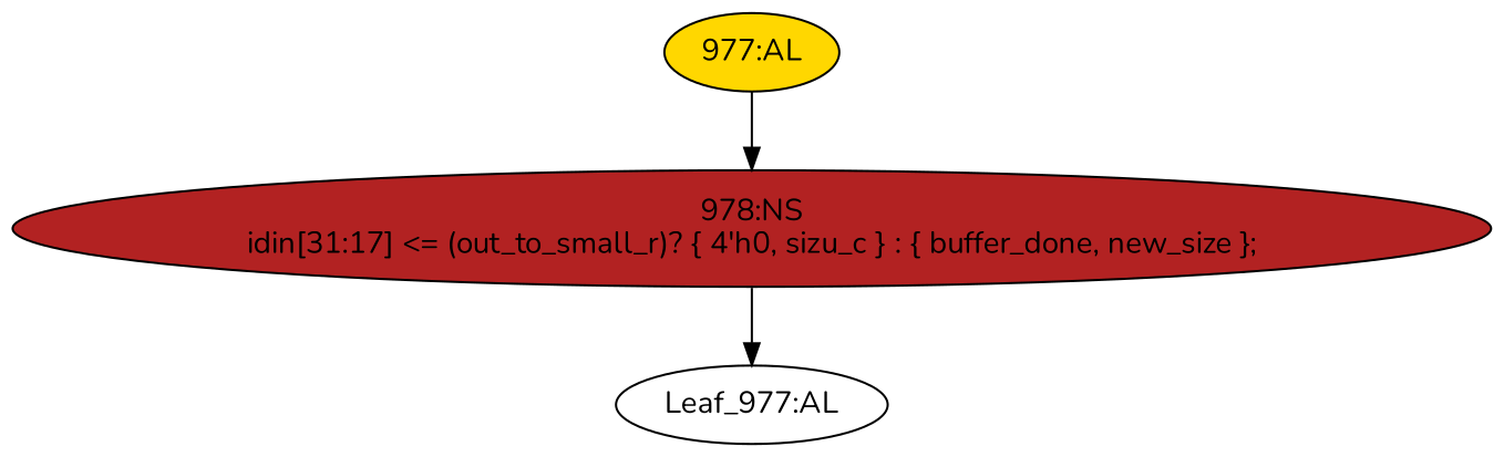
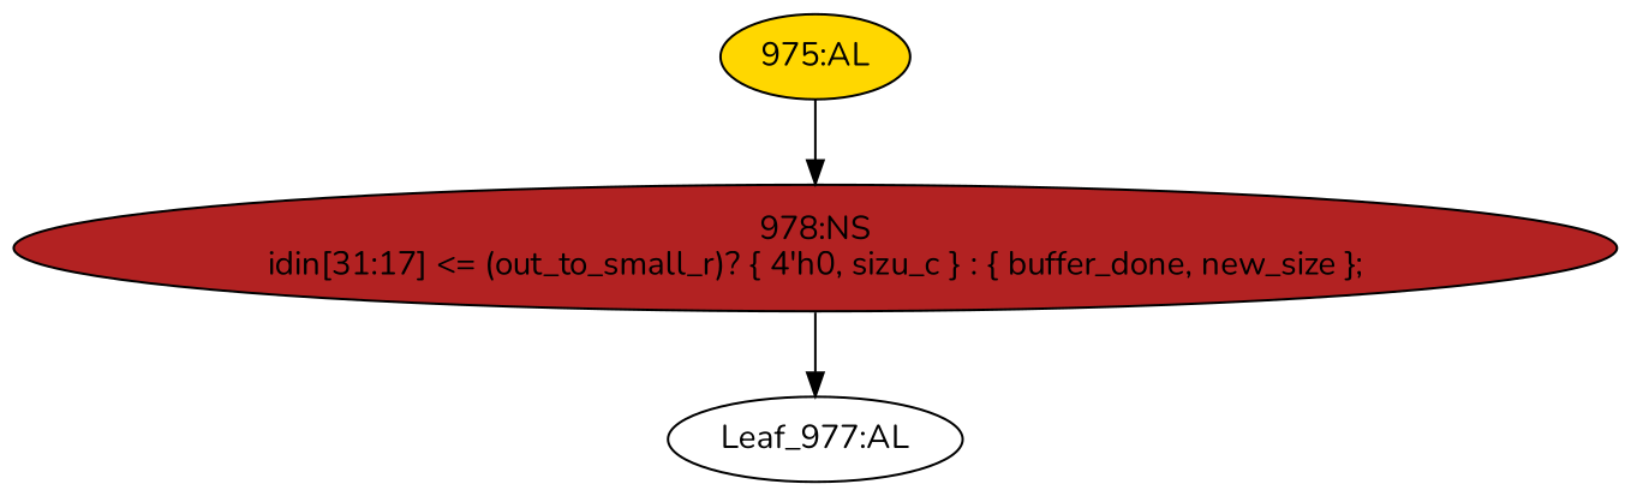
  strict digraph {
    fontname=Nunito
    node [style=filled fontname=Nunito]
    edge [cond="[]" lineno=None fontname=Nunito]
    n1 [ast="<pyverilog.vparser.ast.NonblockingSubstitution object at 0x7fae5e1d60d0>" fillcolor=firebrick label="978:NS\nidin[31:17] <= (out_to_small_r)? { 4'h0, sizu_c } : { buffer_done, new_size };" statements="[<pyverilog.vparser.ast.NonblockingSubstitution object at 0x7fae5e1d60d0>]" typ=NonblockingSubstitution]
    n2 [def_var="['idin']" label="Leaf_977:AL" style=""]
-   n3 [ast="<pyverilog.vparser.ast.Always object at 0x7fae5e1d64d0>" clk_sens=True fillcolor=gold label="977:AL" sens="['clk']" statements="[]" typ=Always use_var="['buffer_done', 'out_to_small_r', 'new_size', 'sizu_c']"]
+   n3 [ast="<pyverilog.vparser.ast.Always object at 0x7fae5e1d64d0>" clk_sens=True fillcolor=gold label="975:AL" sens="['clk']" statements="[]" typ=Always use_var="['buffer_done', 'out_to_small_r', 'new_size', 'sizu_c']"]
    n1 -> n2
    n3 -> n1
  }
